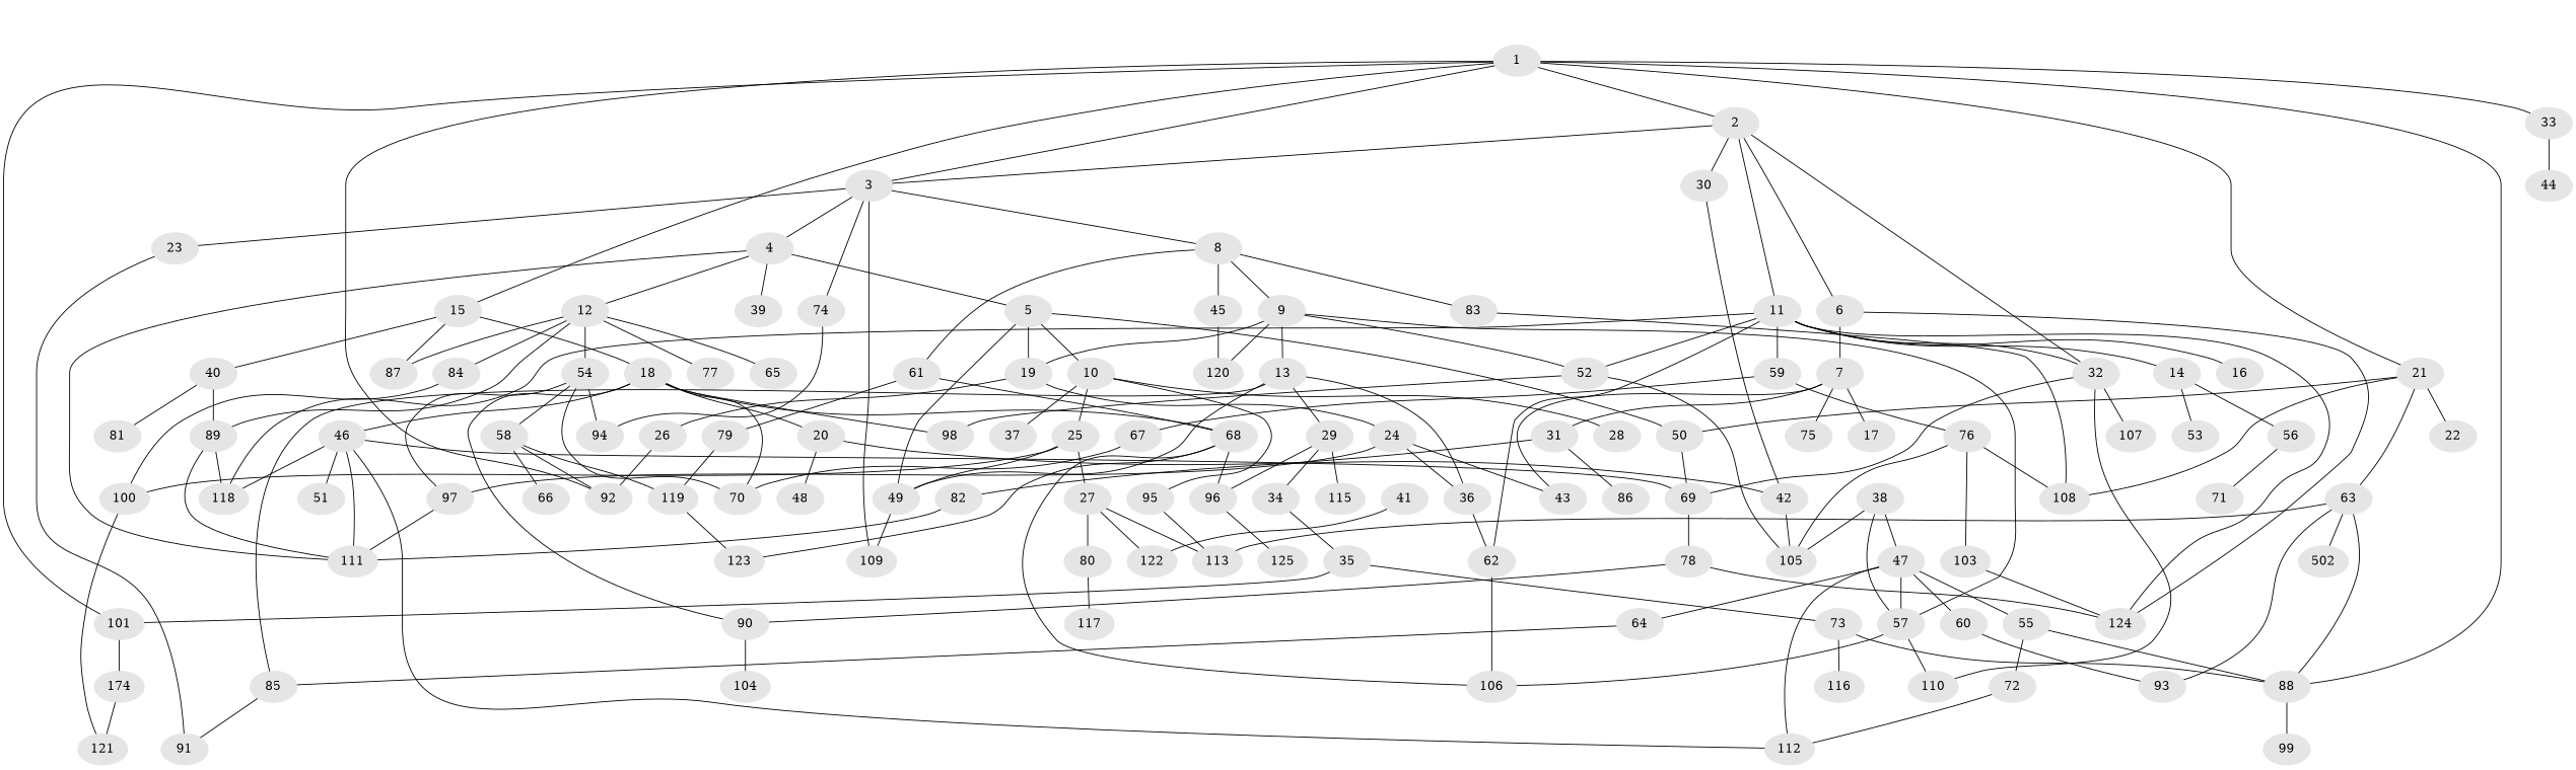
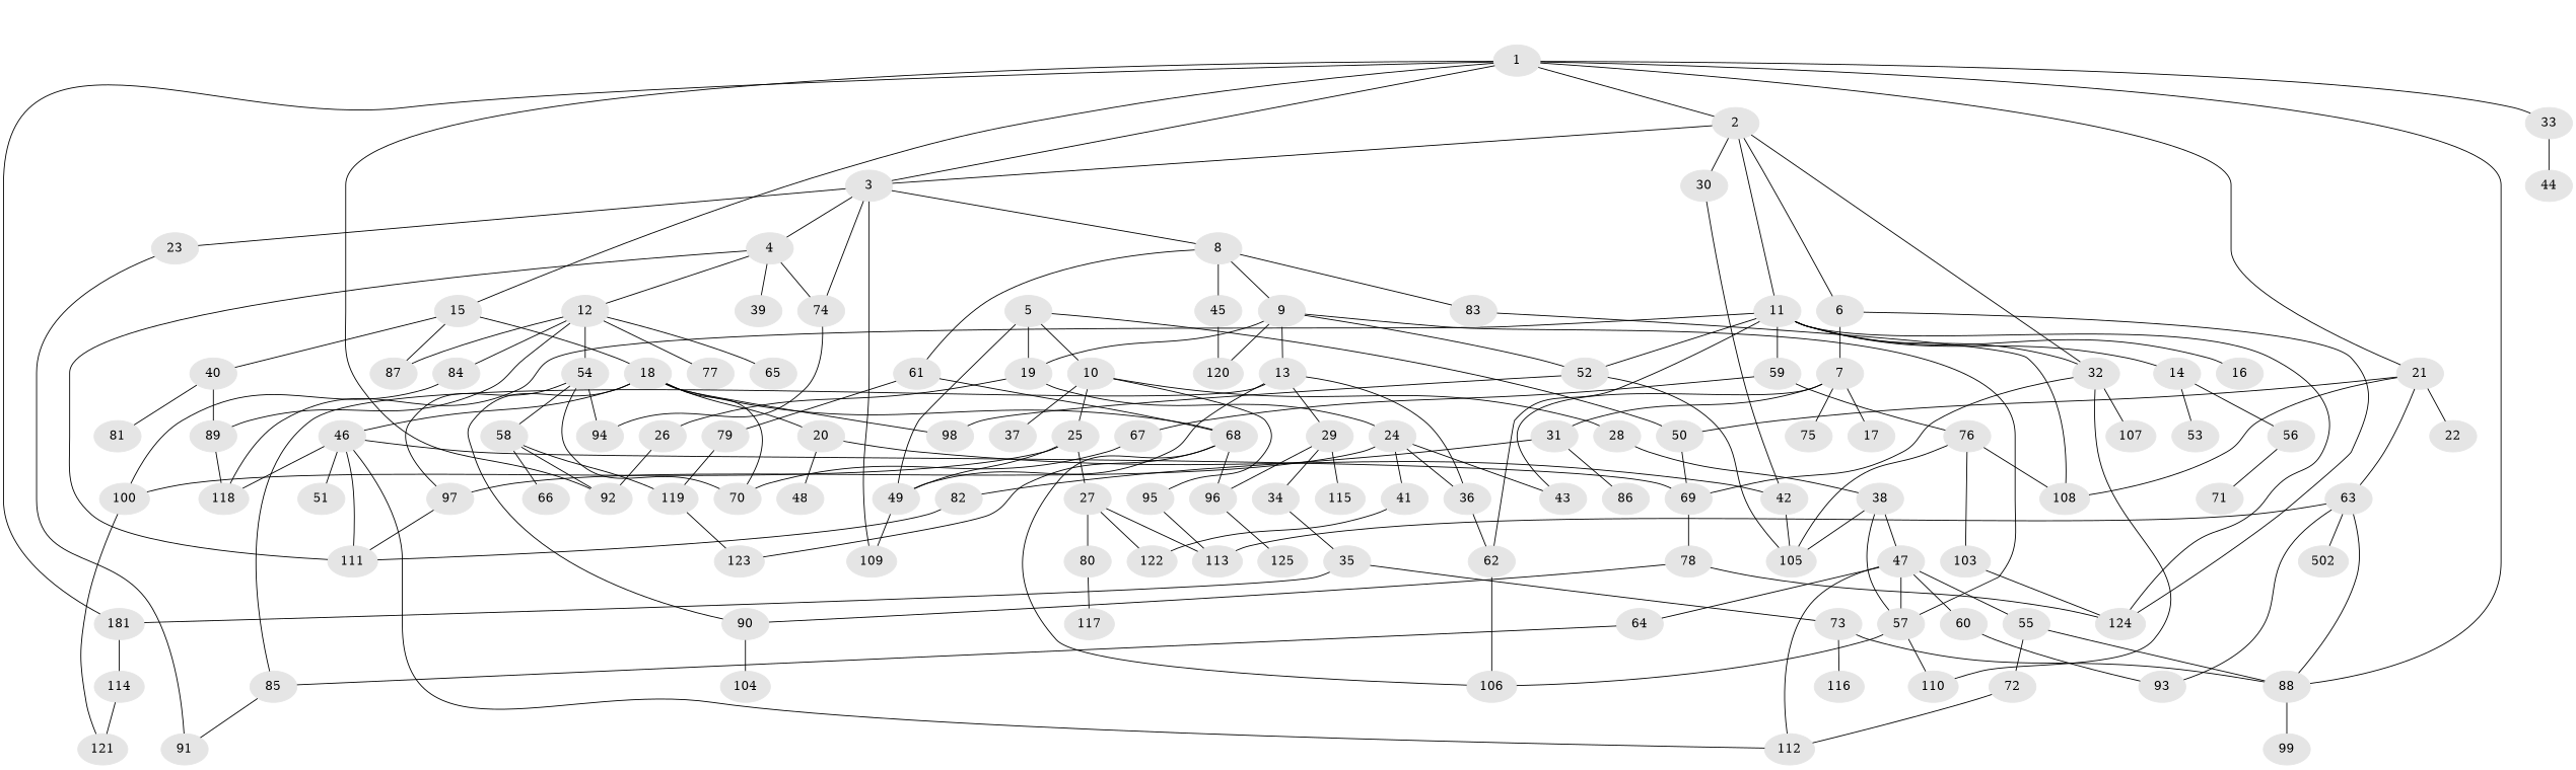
  graph {
    node [color=gray90 style=filled]
    1
    2
    3
    15
    21
    33
    88
    92
-   101
+   101 [label=181]
    6
    11
    30
    32
    4
    8
    23
    74
    109
    87
    18
    40
    50
    22
    63
    108
    44
    99
-   114 [label=174]
+   114
    7
    124
    52
    14
    16
    59
    62
    118
    42
    69
    107
    110
    5
    12
    39
    111
    9
    45
    61
    83
    91
    94
    10
    19
    49
    54
    65
    77
    84
    89
    25
    28
    37
    95
    24
    26
    17
    31
    43
    75
    82
    86
    13
    57
    120
    68
    79
    29
    36
    85
    98
    105
    106
    27
    100
    38
    113
    53
    56
    67
    76
    70
    97
    58
    34
    96
    115
    71
    20
    46
    90
    81
    48
    51
    112
    123
    104
    41
    93
    n108 [label=502]
    122
    80
    121
    117
    47
    35
    125
    78
    73
    116
    55
    60
    64
    72
    66
    119
    103
    1 -- 2
    1 -- 3
    1 -- 15
    1 -- 21
    1 -- 33
    1 -- 88
    1 -- 92
    1 -- 101
    2 -- 3
    2 -- 6
    2 -- 11
    2 -- 30
    2 -- 32
    3 -- 4
    3 -- 8
    3 -- 23
    3 -- 74
    3 -- 109
    15 -- 87
    15 -- 18
    15 -- 40
    21 -- 50
    21 -- 22
    21 -- 63
    21 -- 108
    33 -- 44
    88 -- 99
    101 -- 114
    6 -- 7
    6 -- 124
    11 -- 32
    11 -- 124
    11 -- 52
    11 -- 14
    11 -- 16
    11 -- 59
    11 -- 62
    11 -- 118
    30 -- 42
    32 -- 69
    32 -- 107
    32 -- 110
-   4 -- 5
+   4 -- 74
    4 -- 12
    4 -- 39
    4 -- 111
    8 -- 9
    8 -- 45
    8 -- 61
    8 -- 83
    23 -- 91
    74 -- 94
    18 -- 68
    18 -- 98
    18 -- 70
    18 -- 20
    18 -- 46
    18 -- 90
    40 -- 89
    40 -- 81
    50 -- 69
    63 -- 88
    63 -- 113
    63 -- 93
    63 -- n108
    114 -- 121
    7 -- 17
    7 -- 31
    7 -- 43
    7 -- 75
    52 -- 98
    52 -- 105
    14 -- 53
    14 -- 56
    59 -- 67
    59 -- 76
    62 -- 106
    42 -- 105
    69 -- 78
    5 -- 50
    5 -- 10
    5 -- 19
    5 -- 49
    12 -- 87
    12 -- 54
    12 -- 65
    12 -- 77
    12 -- 84
    12 -- 89
    9 -- 52
    9 -- 19
    9 -- 13
    9 -- 57
    9 -- 120
    45 -- 120
    61 -- 68
    61 -- 79
    83 -- 108
    10 -- 25
    10 -- 28
    10 -- 37
    10 -- 95
    19 -- 24
    19 -- 26
    49 -- 109
    54 -- 94
    54 -- 70
    54 -- 97
    54 -- 58
    84 -- 100
    89 -- 118
-   89 -- 111
    25 -- 49
    25 -- 27
    25 -- 100
+   28 -- 38
    95 -- 113
    24 -- 43
    24 -- 36
    24 -- 97
+   24 -- 41
    26 -- 92
    31 -- 82
    31 -- 86
    82 -- 111
    13 -- 49
    13 -- 29
    13 -- 36
    13 -- 85
    57 -- 110
    57 -- 106
    68 -- 106
    68 -- 96
    68 -- 123
    79 -- 119
    29 -- 34
    29 -- 96
    29 -- 115
    36 -- 62
    85 -- 91
    27 -- 113
    27 -- 122
    27 -- 80
    100 -- 121
    38 -- 57
    38 -- 105
    38 -- 47
    56 -- 71
    67 -- 70
    76 -- 108
    76 -- 105
    76 -- 103
    97 -- 111
    58 -- 92
    58 -- 66
    58 -- 119
    34 -- 35
    96 -- 125
    20 -- 42
    20 -- 48
    46 -- 118
    46 -- 69
    46 -- 111
    46 -- 51
    46 -- 112
    90 -- 104
    41 -- 122
    80 -- 117
    47 -- 57
    47 -- 112
    47 -- 55
    47 -- 60
    47 -- 64
    35 -- 101
    35 -- 73
    78 -- 124
    78 -- 90
    73 -- 88
    73 -- 116
    55 -- 88
    55 -- 72
    60 -- 93
    64 -- 85
    72 -- 112
    119 -- 123
    103 -- 124
  }
